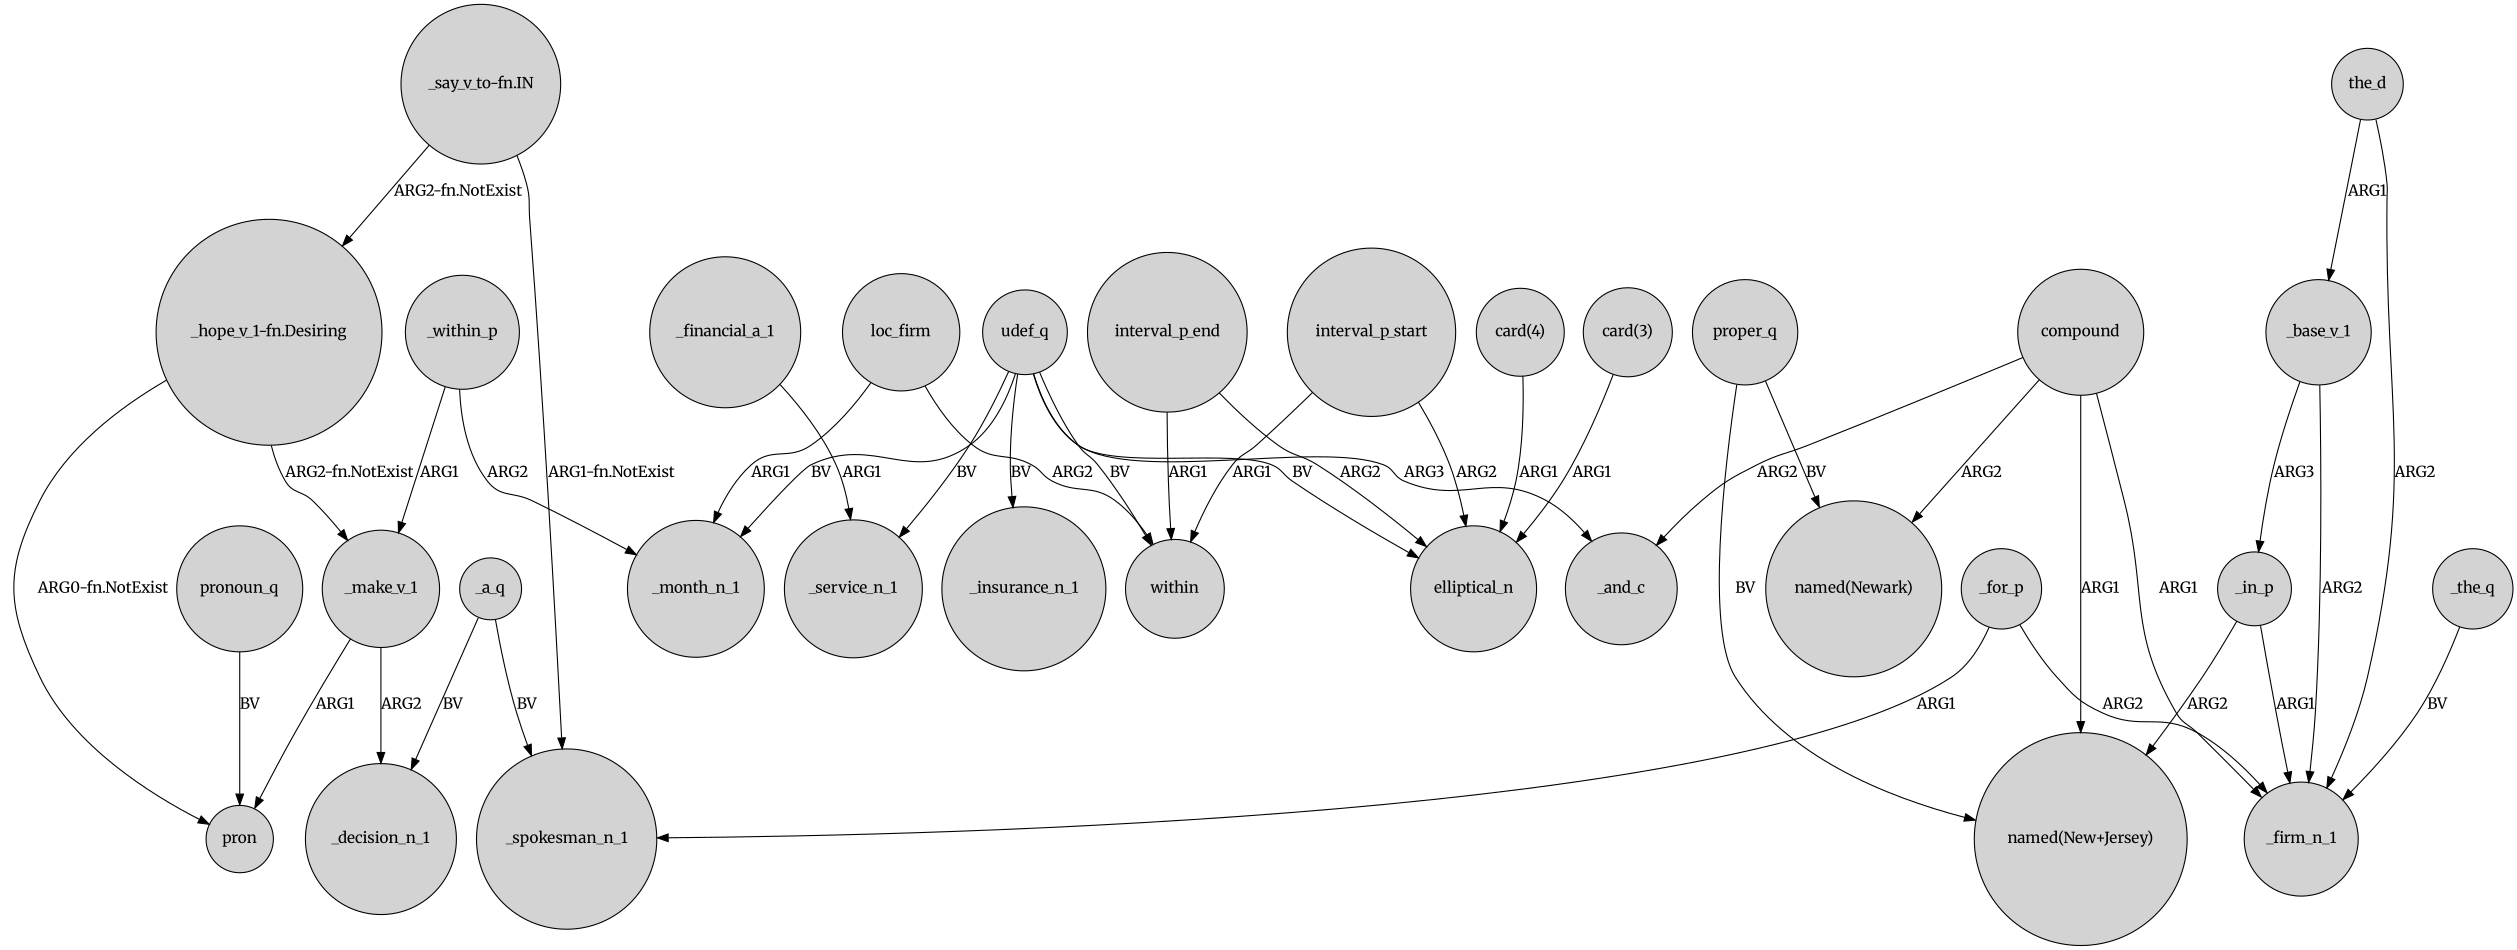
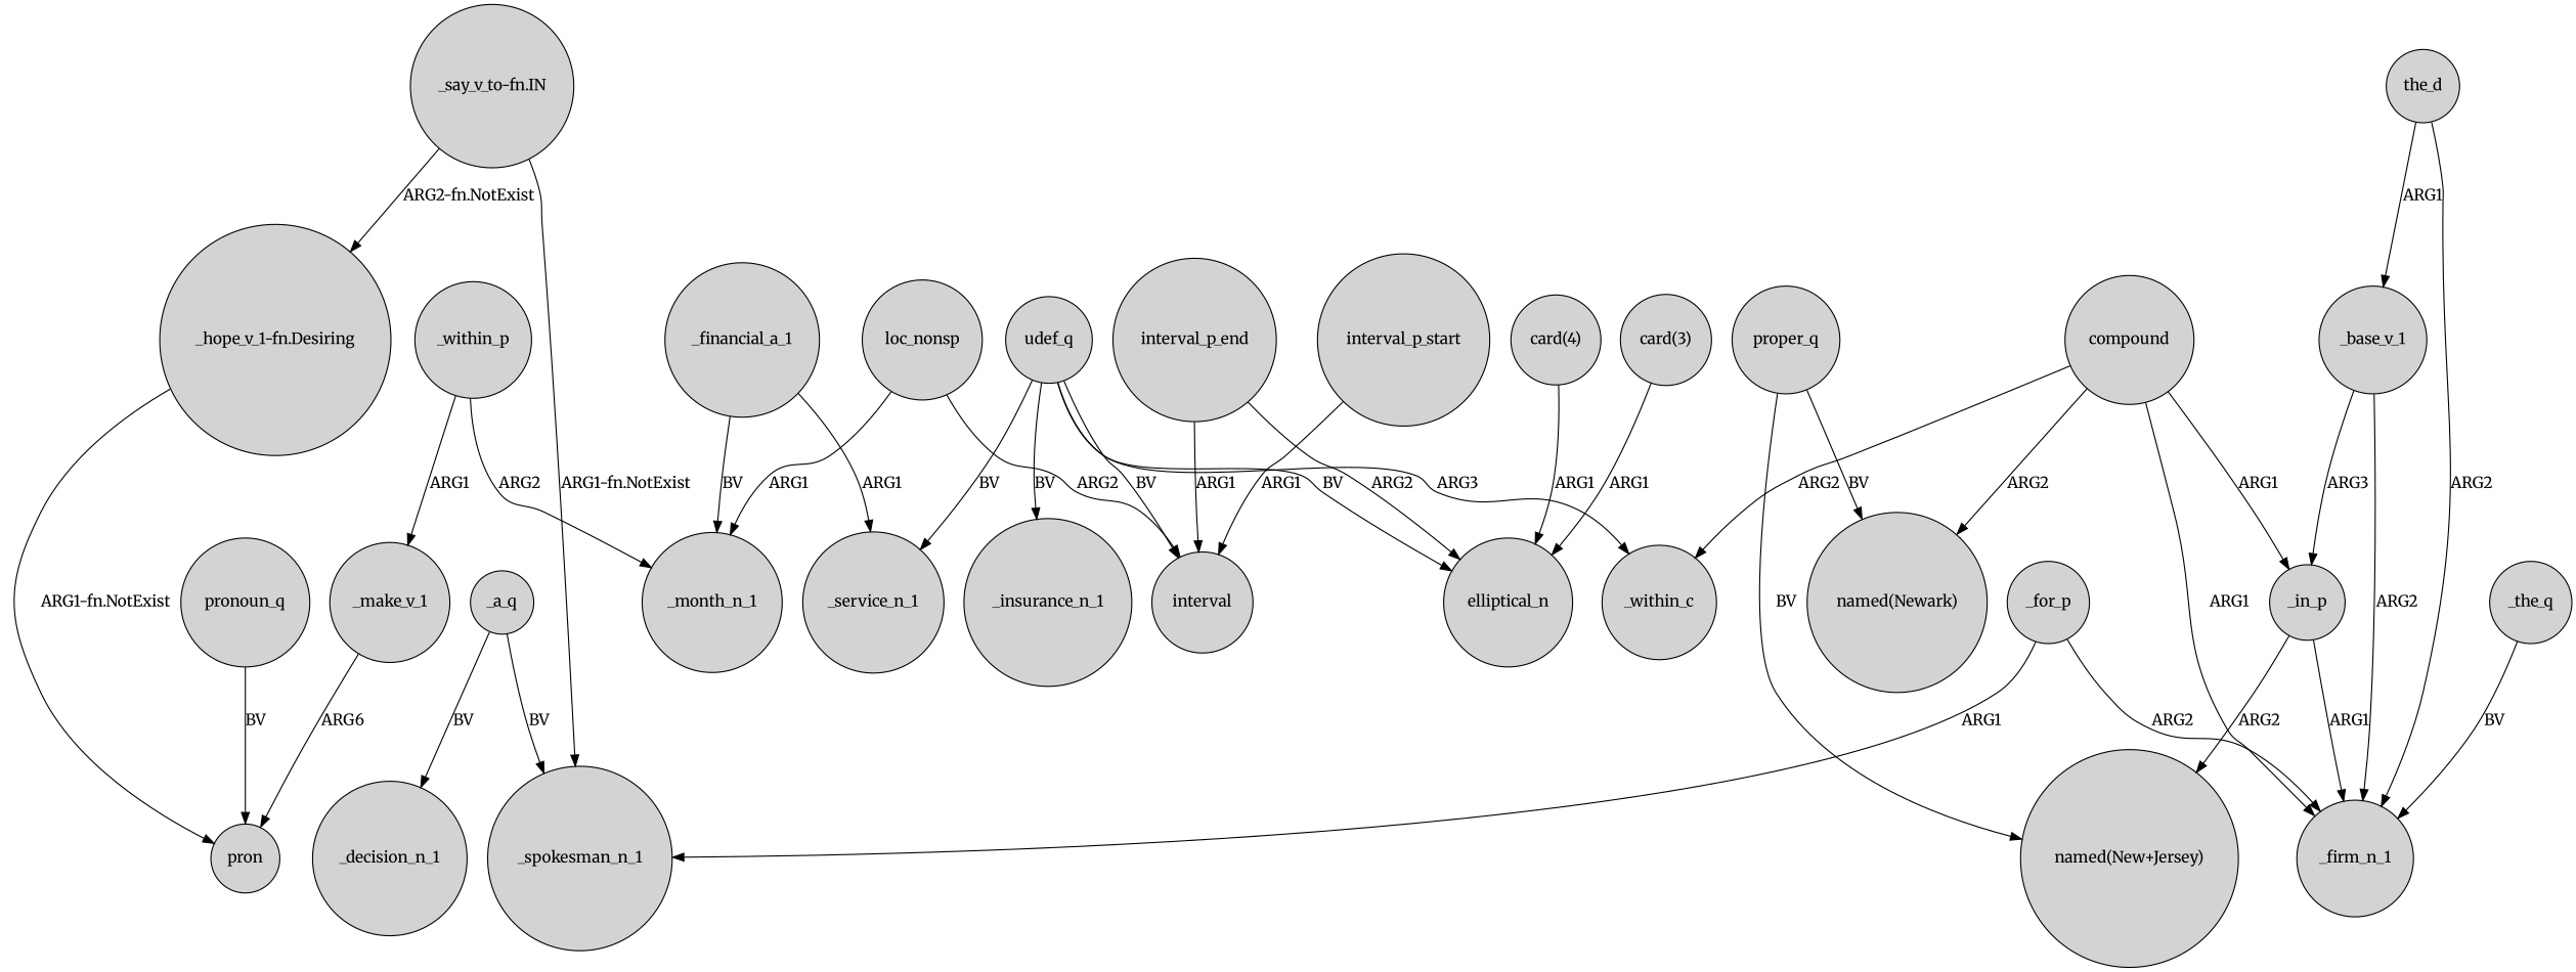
  digraph {
    fontname=Merriweather
    node [fontname=Merriweather shape=circle style=filled]
    edge [fontname=Merriweather]
    _for_p
    _spokesman_n_1
    _firm_n_1
-   loc_nonsp [label=loc_firm]
-   interval [label=within]
+   loc_nonsp
+   interval
    _month_n_1
    udef_q
    elliptical_n
    _insurance_n_1
    _service_n_1
-   _and_c
+   _and_c [label=_within_c]
    "_hope_v_1-fn.Desiring"
    _make_v_1
    pron
    _decision_n_1
    proper_q
    "named(New+Jersey)"
    "named(Newark)"
    "_say_v_to-fn.IN"
    _in_p
    interval_p_end
    "card(4)"
    _financial_a_1
    _base_v_1
    interval_p_start
    _within_p
    "card(3)"
    pronoun_q
    compound
    _a_q
    _the_q
    n32 [label=the_d]
    _for_p -> _spokesman_n_1 [label=ARG1]
    _for_p -> _firm_n_1 [label=ARG2]
    loc_nonsp -> interval [label=ARG2]
    loc_nonsp -> _month_n_1 [label=ARG1]
    udef_q -> interval [label=BV]
-   udef_q -> _month_n_1 [label=BV]
+   _financial_a_1 -> _month_n_1 [label=BV]
    udef_q -> elliptical_n [label=BV]
    udef_q -> _insurance_n_1 [label=BV]
    udef_q -> _service_n_1 [label=BV]
    udef_q -> _and_c [label=ARG3]
-   "_hope_v_1-fn.Desiring" -> _make_v_1 [label="ARG2-fn.NotExist"]
-   "_hope_v_1-fn.Desiring" -> pron [label="ARG0-fn.NotExist"]
-   _make_v_1 -> pron [label=ARG1]
-   _make_v_1 -> _decision_n_1 [label=ARG2]
+   "_hope_v_1-fn.Desiring" -> pron [label="ARG1-fn.NotExist"]
+   _make_v_1 -> pron [label=ARG6]
    proper_q -> "named(New+Jersey)" [label=BV]
    proper_q -> "named(Newark)" [label=BV]
    "_say_v_to-fn.IN" -> _spokesman_n_1 [label="ARG1-fn.NotExist"]
    "_say_v_to-fn.IN" -> "_hope_v_1-fn.Desiring" [label="ARG2-fn.NotExist"]
    _in_p -> _firm_n_1 [label=ARG1]
    _in_p -> "named(New+Jersey)" [label=ARG2]
    interval_p_end -> interval [label=ARG1]
    interval_p_end -> elliptical_n [label=ARG2]
    "card(4)" -> elliptical_n [label=ARG1]
    _financial_a_1 -> _service_n_1 [label=ARG1]
    _base_v_1 -> _firm_n_1 [label=ARG2]
    _base_v_1 -> _in_p [label=ARG3]
    interval_p_start -> interval [label=ARG1]
-   interval_p_start -> elliptical_n [label=ARG2]
    _within_p -> _month_n_1 [label=ARG2]
    _within_p -> _make_v_1 [label=ARG1]
    "card(3)" -> elliptical_n [label=ARG1]
    pronoun_q -> pron [label=BV]
    compound -> _firm_n_1 [label=ARG1]
    compound -> _and_c [label=ARG2]
-   compound -> "named(New+Jersey)" [label=ARG1]
+   compound -> _in_p [label=ARG1]
    compound -> "named(Newark)" [label=ARG2]
    _a_q -> _spokesman_n_1 [label=BV]
    _a_q -> _decision_n_1 [label=BV]
    _the_q -> _firm_n_1 [label=BV]
    n32 -> _firm_n_1 [label=ARG2]
    n32 -> _base_v_1 [label=ARG1]
  }
